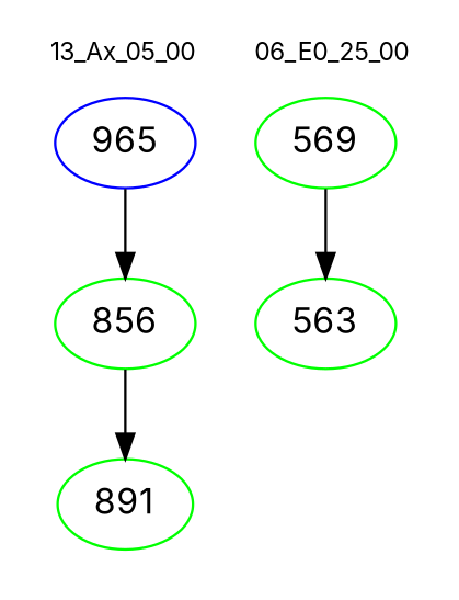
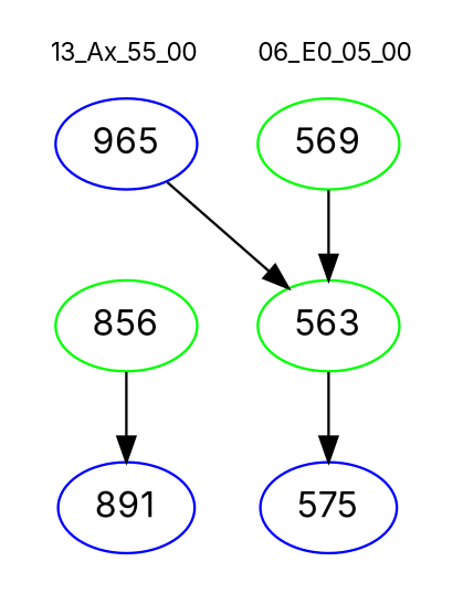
  digraph {
    fontname=Inter
    node [color=blue fontname=Inter]
    edge [color=black fontname=Inter]
    n1 [label=965]
    n2 [color=green label=856]
-   n3 [color=green label=891]
+   n3 [label=891]
    n4 [color=green label=569]
    n5 [color=green label=563]
+   n6 [label=575]
    subgraph cluster_1 {
      color=white
      fontsize=10
-     label="13_Ax_05_00"
+     label="13_Ax_55_00"
      n1
      n2
      n3
    }
    subgraph cluster_2 {
      color=white
      fontsize=10
-     label="06_E0_25_00"
+     label="06_E0_05_00"
      n4
      n5
+     n6
    }
-   n1 -> n2
+   n1 -> n5
    n2 -> n3
    n4 -> n5
+   n5 -> n6
  }
